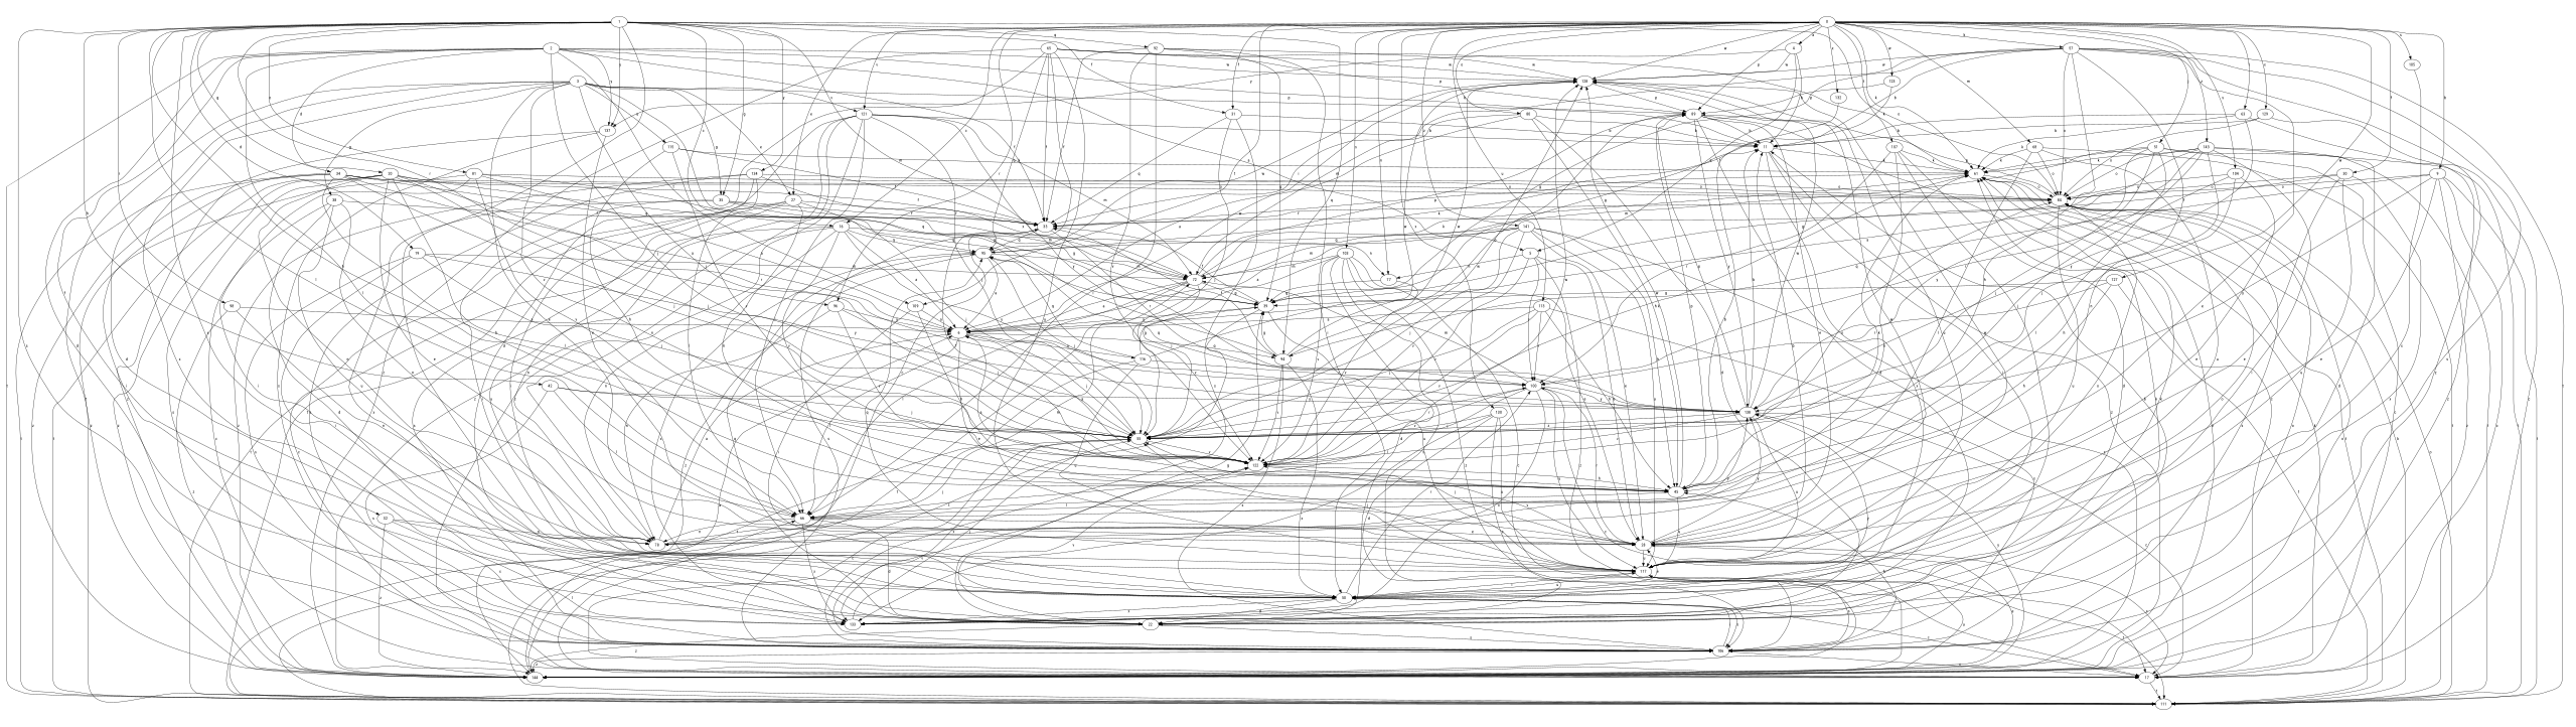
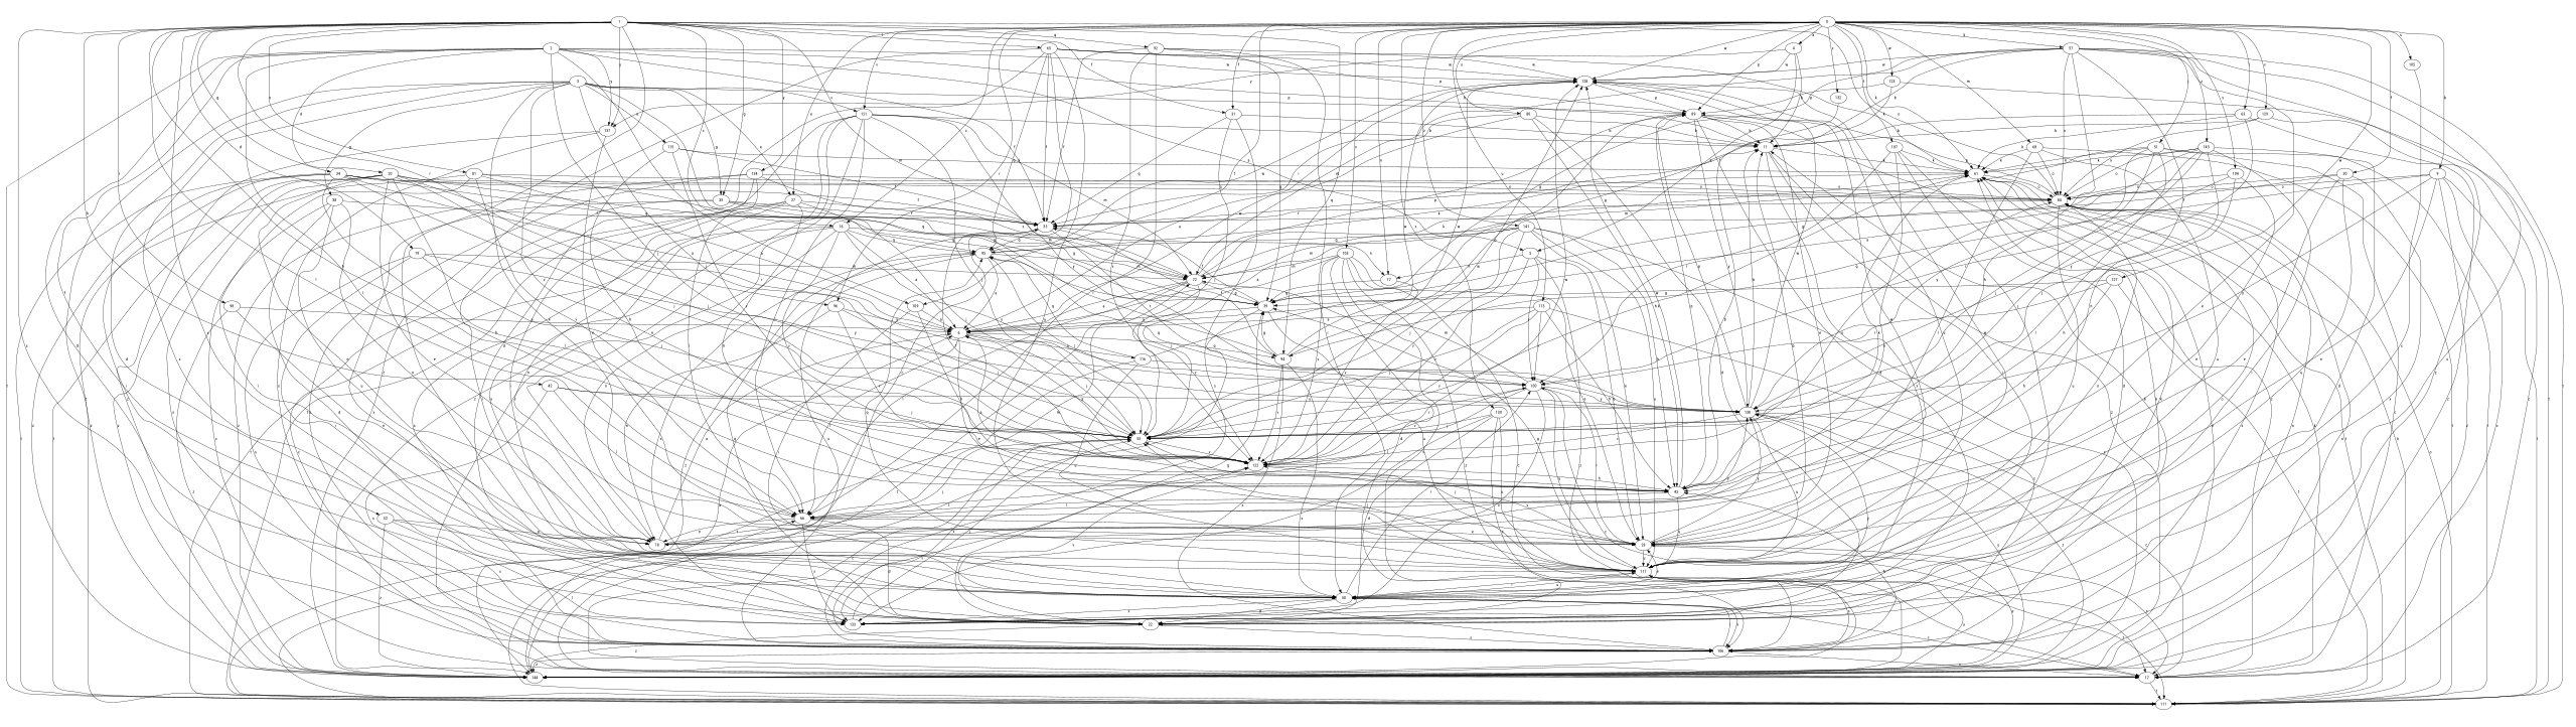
  strict digraph {
    fontname="Roboto Condensed"
    node [fontname="Roboto Condensed"]
    edge [fontname="Roboto Condensed"]
    0
    4
    9
    16
    27
    30
    31
    51
    57
    61
    63
    68
    77
    80
    89
    96
    103
    104
    105
    107
    109
    113
    121
    123
    127
    128
    129
    130
    132
    141
    143
    137
    5
    11
    84
    94
    111
    28
    144
    17
    138
    122
    6
    78
    95
    117
    45
    106
    33
    55
    133
    66
    72
    39
    22
    50
    100
    1
    19
    34
    35
    42
    65
    81
    92
    98
    134
    2
    20
    32
    3
    38
    115
    116
    0 -> 4 [label=a]
    0 -> 9 [label=b]
    0 -> 16 [label=c]
    0 -> 27 [label=e]
    0 -> 30 [label=f]
    0 -> 31 [label=f]
    0 -> 51 [label=j]
    0 -> 57 [label=k]
    0 -> 61 [label=k]
    0 -> 63 [label=l]
    0 -> 68 [label=m]
    0 -> 77 [label=n]
    0 -> 80 [label=o]
    0 -> 89 [label=p]
    0 -> 96 [label=r]
    0 -> 103 [label=s]
    0 -> 104 [label=s]
    0 -> 105 [label=s]
    0 -> 107 [label=t]
    0 -> 109 [label=t]
    0 -> 113 [label=u]
    0 -> 121 [label=v]
    0 -> 123 [label=w]
    0 -> 127 [label=w]
    0 -> 128 [label=w]
    0 -> 129 [label=x]
    0 -> 130 [label=x]
    0 -> 132 [label=x]
    0 -> 141 [label=z]
    0 -> 143 [label=z]
    4 -> 128 [label=w]
    4 -> 137 [label=y]
    4 -> 5 [label=a]
    4 -> 11 [label=b]
    9 -> 84 [label=o]
    9 -> 94 [label=q]
    9 -> 111 [label=t]
    9 -> 28 [label=e]
    9 -> 144 [label=z]
    9 -> 17 [label=c]
    9 -> 138 [label=y]
    16 -> 77 [label=n]
    16 -> 17 [label=c]
    16 -> 138 [label=y]
    16 -> 122 [label=v]
    16 -> 6 [label=a]
    16 -> 78 [label=n]
    16 -> 95 [label=q]
    16 -> 117 [label=u]
    27 -> 111 [label=t]
    27 -> 78 [label=n]
    27 -> 45 [label=h]
    27 -> 106 [label=s]
    27 -> 33 [label=f]
    27 -> 55 [label=j]
    30 -> 84 [label=o]
    30 -> 28 [label=e]
    30 -> 117 [label=u]
    30 -> 33 [label=f]
    30 -> 133 [label=x]
    31 -> 11 [label=b]
    31 -> 106 [label=s]
    31 -> 33 [label=q]
    31 -> 55 [label=j]
    51 -> 61 [label=k]
    51 -> 111 [label=t]
    51 -> 17 [label=c]
    51 -> 138 [label=y]
    51 -> 55 [label=j]
    51 -> 66 [label=l]
    51 -> 72 [label=m]
    57 -> 128 [label=w]
    57 -> 11 [label=b]
    57 -> 84 [label=o]
    57 -> 111 [label=t]
    57 -> 28 [label=e]
    57 -> 144 [label=z]
    57 -> 78 [label=n]
    57 -> 45 [label=h]
    57 -> 106 [label=s]
    57 -> 72 [label=m]
    57 -> 39 [label=g]
    61 -> 84 [label=o]
    61 -> 111 [label=t]
    61 -> 144 [label=z]
    63 -> 61 [label=k]
    63 -> 11 [label=b]
    63 -> 144 [label=z]
    63 -> 138 [label=y]
    68 -> 61 [label=k]
    68 -> 84 [label=o]
    68 -> 111 [label=t]
    68 -> 117 [label=u]
    68 -> 66 [label=l]
    77 -> 122 [label=v]
    77 -> 39 [label=g]
    80 -> 11 [label=b]
    80 -> 6 [label=a]
    80 -> 45 [label=h]
    80 -> 33 [label=i]
    80 -> 22 [label=d]
    89 -> 11 [label=b]
    89 -> 28 [label=e]
    89 -> 17 [label=c]
    89 -> 138 [label=y]
    89 -> 22 [label=d]
    96 -> 122 [label=v]
    96 -> 6 [label=a]
    96 -> 78 [label=n]
    96 -> 55 [label=j]
    103 -> 28 [label=e]
    103 -> 144 [label=z]
    103 -> 17 [label=c]
    103 -> 122 [label=v]
    103 -> 106 [label=s]
    103 -> 55 [label=j]
    103 -> 72 [label=m]
    103 -> 22 [label=d]
    104 -> 84 [label=o]
    104 -> 28 [label=e]
    104 -> 45 [label=h]
    104 -> 55 [label=j]
    105 -> 133 [label=x]
    107 -> 61 [label=k]
    107 -> 78 [label=n]
    107 -> 22 [label=d]
    107 -> 50 [label=i]
    107 -> 100 [label=r]
    109 -> 6 [label=a]
    109 -> 45 [label=h]
    109 -> 50 [label=i]
    113 -> 122 [label=v]
    113 -> 6 [label=a]
    113 -> 45 [label=h]
    113 -> 106 [label=s]
    113 -> 55 [label=j]
    113 -> 100 [label=r]
    121 -> 11 [label=b]
    121 -> 111 [label=t]
    121 -> 144 [label=z]
    121 -> 17 [label=c]
    121 -> 138 [label=y]
    121 -> 78 [label=n]
    121 -> 55 [label=j]
    121 -> 66 [label=l]
    121 -> 72 [label=m]
    123 -> 89 [label=p]
    123 -> 33 [label=f]
    127 -> 111 [label=t]
    127 -> 45 [label=h]
    127 -> 39 [label=g]
    127 -> 100 [label=r]
    128 -> 89 [label=p]
    128 -> 117 [label=u]
    129 -> 11 [label=b]
    129 -> 84 [label=o]
    129 -> 17 [label=c]
    130 -> 117 [label=u]
    130 -> 106 [label=s]
    130 -> 55 [label=j]
    130 -> 133 [label=x]
    130 -> 22 [label=d]
    132 -> 39 [label=g]
    141 -> 28 [label=e]
    141 -> 144 [label=z]
    141 -> 122 [label=v]
    141 -> 6 [label=a]
    141 -> 95 [label=q]
    141 -> 117 [label=u]
    141 -> 45 [label=h]
    141 -> 55 [label=j]
    141 -> 72 [label=m]
    143 -> 61 [label=k]
    143 -> 84 [label=o]
-   143 -> 111 [label=t]
+   123 -> 111 [label=t]
    143 -> 6 [label=a]
    143 -> 55 [label=j]
    143 -> 39 [label=g]
    143 -> 22 [label=d]
    143 -> 50 [label=i]
    143 -> 100 [label=r]
    137 -> 28 [label=e]
    137 -> 144 [label=z]
    137 -> 106 [label=s]
    5 -> 77 [label=n]
    5 -> 28 [label=e]
    5 -> 144 [label=z]
    5 -> 122 [label=v]
    5 -> 100 [label=r]
    11 -> 61 [label=k]
    11 -> 144 [label=z]
    11 -> 133 [label=x]
    11 -> 50 [label=i]
    84 -> 89 [label=p]
    84 -> 117 [label=u]
    84 -> 106 [label=s]
    84 -> 33 [label=f]
    94 -> 89 [label=p]
    94 -> 128 [label=w]
    94 -> 122 [label=v]
    94 -> 106 [label=s]
    94 -> 33 [label=f]
    94 -> 39 [label=g]
    94 -> 50 [label=i]
    111 -> 61 [label=k]
    111 -> 84 [label=o]
    28 -> 128 [label=w]
    28 -> 11 [label=b]
    28 -> 17 [label=c]
    28 -> 138 [label=y]
    28 -> 122 [label=v]
    28 -> 117 [label=u]
    28 -> 55 [label=j]
    28 -> 100 [label=r]
    144 -> 84 [label=o]
    144 -> 28 [label=e]
    144 -> 138 [label=y]
    144 -> 6 [label=a]
    144 -> 117 [label=u]
    144 -> 66 [label=l]
    17 -> 61 [label=k]
    17 -> 111 [label=t]
    138 -> 89 [label=p]
    138 -> 128 [label=w]
    138 -> 11 [label=b]
-   138 -> 55 [label=z]
+   138 -> 144 [label=z]
    138 -> 17 [label=c]
    138 -> 122 [label=v]
    138 -> 95 [label=q]
    138 -> 117 [label=u]
    122 -> 128 [label=w]
    122 -> 84 [label=o]
    122 -> 6 [label=a]
    122 -> 45 [label=h]
    122 -> 33 [label=f]
    6 -> 128 [label=w]
    6 -> 94 [label=q]
    6 -> 28 [label=e]
    6 -> 55 [label=j]
    6 -> 66 [label=l]
    6 -> 116 [label=u]
    78 -> 138 [label=y]
    78 -> 6 [label=a]
    78 -> 55 [label=j]
    78 -> 72 [label=m]
    95 -> 61 [label=k]
    95 -> 128 [label=w]
    95 -> 144 [label=z]
    95 -> 6 [label=a]
    95 -> 55 [label=j]
    95 -> 133 [label=x]
    95 -> 72 [label=m]
    117 -> 128 [label=w]
    117 -> 84 [label=o]
    117 -> 111 [label=t]
    117 -> 95 [label=q]
    117 -> 106 [label=s]
    117 -> 55 [label=j]
-   116 -> 39 [label=g]
+   117 -> 39 [label=g]
    117 -> 50 [label=i]
    45 -> 61 [label=k]
    45 -> 89 [label=p]
    45 -> 128 [label=w]
    45 -> 11 [label=b]
    45 -> 6 [label=a]
    45 -> 117 [label=u]
    45 -> 66 [label=l]
    106 -> 11 [label=b]
    106 -> 84 [label=o]
    106 -> 144 [label=z]
    106 -> 17 [label=c]
    106 -> 122 [label=v]
    106 -> 45 [label=h]
    106 -> 50 [label=i]
    33 -> 95 [label=q]
    33 -> 106 [label=s]
    33 -> 100 [label=r]
    55 -> 61 [label=k]
    55 -> 128 [label=w]
    55 -> 17 [label=c]
    55 -> 122 [label=v]
    55 -> 133 [label=x]
    55 -> 100 [label=r]
    133 -> 61 [label=k]
    133 -> 138 [label=y]
    133 -> 55 [label=j]
    66 -> 28 [label=e]
    66 -> 78 [label=n]
    66 -> 133 [label=x]
    66 -> 22 [label=d]
    72 -> 61 [label=k]
    72 -> 89 [label=p]
    72 -> 111 [label=t]
    72 -> 122 [label=v]
    72 -> 6 [label=a]
    72 -> 66 [label=l]
    72 -> 39 [label=g]
    39 -> 111 [label=t]
    39 -> 6 [label=a]
    39 -> 117 [label=u]
    39 -> 33 [label=f]
    22 -> 61 [label=k]
    22 -> 144 [label=z]
    22 -> 122 [label=v]
    22 -> 95 [label=q]
    22 -> 106 [label=s]
    22 -> 39 [label=g]
    50 -> 84 [label=o]
    50 -> 28 [label=e]
    50 -> 17 [label=c]
    50 -> 117 [label=u]
    50 -> 106 [label=s]
    50 -> 133 [label=x]
    50 -> 22 [label=d]
    50 -> 100 [label=r]
    100 -> 17 [label=c]
    100 -> 138 [label=y]
    100 -> 122 [label=v]
    100 -> 117 [label=u]
    100 -> 133 [label=x]
    100 -> 66 [label=l]
    100 -> 72 [label=m]
    1 -> 16 [label=c]
    1 -> 31 [label=f]
    1 -> 96 [label=r]
    1 -> 137 [label=y]
    1 -> 84 [label=o]
    1 -> 94 [label=q]
    1 -> 45 [label=h]
    1 -> 106 [label=s]
    1 -> 133 [label=x]
    1 -> 66 [label=l]
    1 -> 72 [label=m]
    1 -> 50 [label=i]
    1 -> 19 [label=d]
    1 -> 34 [label=g]
    1 -> 35 [label=g]
    1 -> 42 [label=h]
+   1 -> 65 [label=l]
    1 -> 81 [label=o]
    1 -> 92 [label=q]
    1 -> 98 [label=r]
    1 -> 134 [label=y]
    19 -> 138 [label=y]
    19 -> 106 [label=s]
    19 -> 55 [label=j]
    19 -> 72 [label=m]
    19 -> 50 [label=i]
    34 -> 84 [label=o]
    34 -> 111 [label=t]
    34 -> 144 [label=z]
    34 -> 6 [label=a]
    34 -> 95 [label=q]
    34 -> 45 [label=h]
    34 -> 33 [label=f]
    34 -> 55 [label=j]
    34 -> 50 [label=i]
    35 -> 33 [label=f]
    35 -> 133 [label=x]
    35 -> 72 [label=m]
    35 -> 39 [label=g]
    35 -> 50 [label=i]
    42 -> 138 [label=y]
    42 -> 106 [label=s]
    42 -> 55 [label=j]
    42 -> 66 [label=l]
    65 -> 61 [label=k]
    65 -> 89 [label=p]
    65 -> 128 [label=w]
    65 -> 144 [label=z]
    65 -> 17 [label=c]
    65 -> 95 [label=q]
    65 -> 117 [label=u]
    65 -> 33 [label=f]
    65 -> 22 [label=d]
    81 -> 84 [label=o]
    81 -> 144 [label=z]
    81 -> 122 [label=v]
    81 -> 6 [label=a]
    81 -> 39 [label=g]
    81 -> 50 [label=i]
    92 -> 128 [label=w]
    92 -> 122 [label=v]
    92 -> 33 [label=f]
    92 -> 66 [label=l]
    92 -> 39 [label=g]
    92 -> 50 [label=i]
    98 -> 144 [label=z]
    98 -> 6 [label=a]
    98 -> 78 [label=n]
    134 -> 84 [label=o]
    134 -> 144 [label=z]
    134 -> 106 [label=s]
    134 -> 66 [label=l]
    134 -> 72 [label=x]
    134 -> 50 [label=i]
    2 -> 109 [label=t]
    2 -> 128 [label=w]
    2 -> 137 [label=y]
    2 -> 5 [label=a]
    2 -> 11 [label=b]
    2 -> 111 [label=t]
    2 -> 33 [label=f]
    2 -> 55 [label=j]
    2 -> 66 [label=l]
    2 -> 22 [label=d]
    2 -> 20 [label=d]
    2 -> 32 [label=f]
    20 -> 84 [label=o]
    20 -> 111 [label=t]
    20 -> 28 [label=e]
    20 -> 144 [label=z]
    20 -> 78 [label=n]
    20 -> 106 [label=s]
    20 -> 55 [label=j]
    20 -> 66 [label=l]
    20 -> 39 [label=g]
    20 -> 100 [label=r]
    32 -> 144 [label=z]
    32 -> 78 [label=n]
    32 -> 133 [label=x]
    32 -> 50 [label=i]
    3 -> 27 [label=e]
    3 -> 89 [label=p]
    3 -> 121 [label=v]
    3 -> 94 [label=q]
    3 -> 111 [label=t]
    3 -> 28 [label=e]
    3 -> 122 [label=v]
    3 -> 55 [label=j]
    3 -> 133 [label=x]
    3 -> 22 [label=d]
    3 -> 35 [label=g]
    3 -> 38 [label=g]
    3 -> 115 [label=u]
    38 -> 17 [label=c]
    38 -> 78 [label=n]
    38 -> 117 [label=u]
    38 -> 33 [label=f]
    38 -> 22 [label=d]
    115 -> 61 [label=k]
    115 -> 122 [label=v]
    115 -> 45 [label=h]
    115 -> 33 [label=f]
    116 -> 128 [label=w]
    116 -> 111 [label=t]
    116 -> 95 [label=q]
    116 -> 117 [label=u]
    116 -> 100 [label=r]
  }
